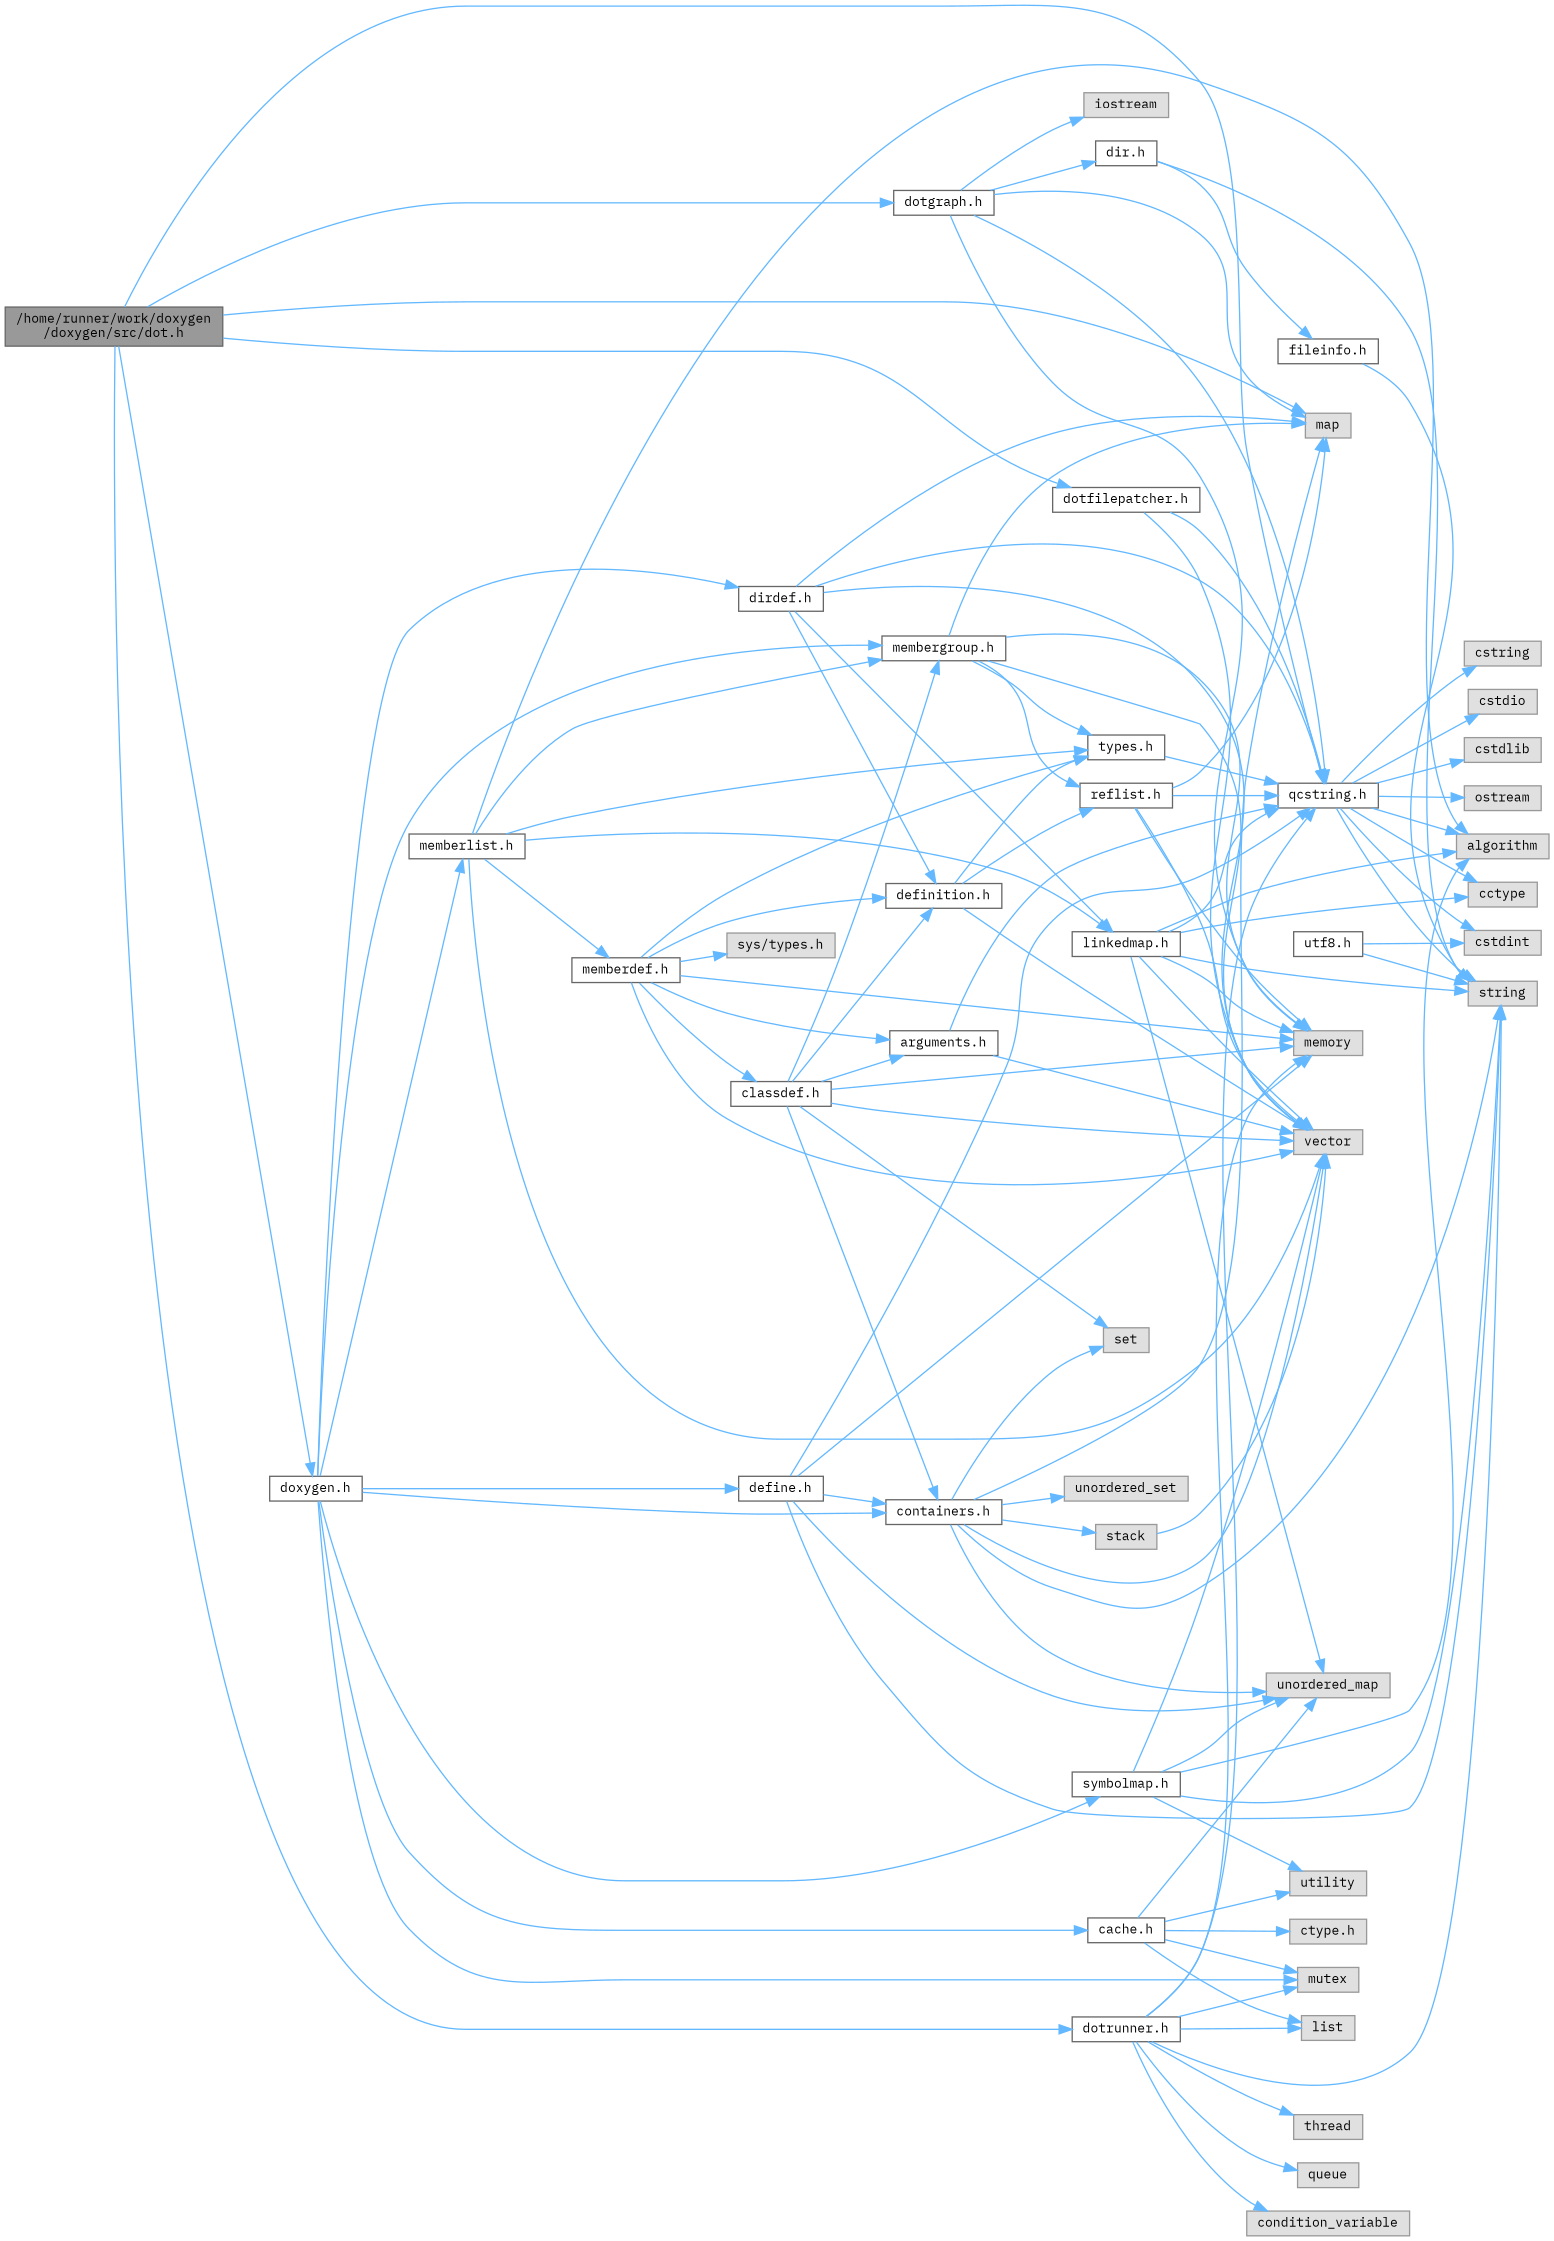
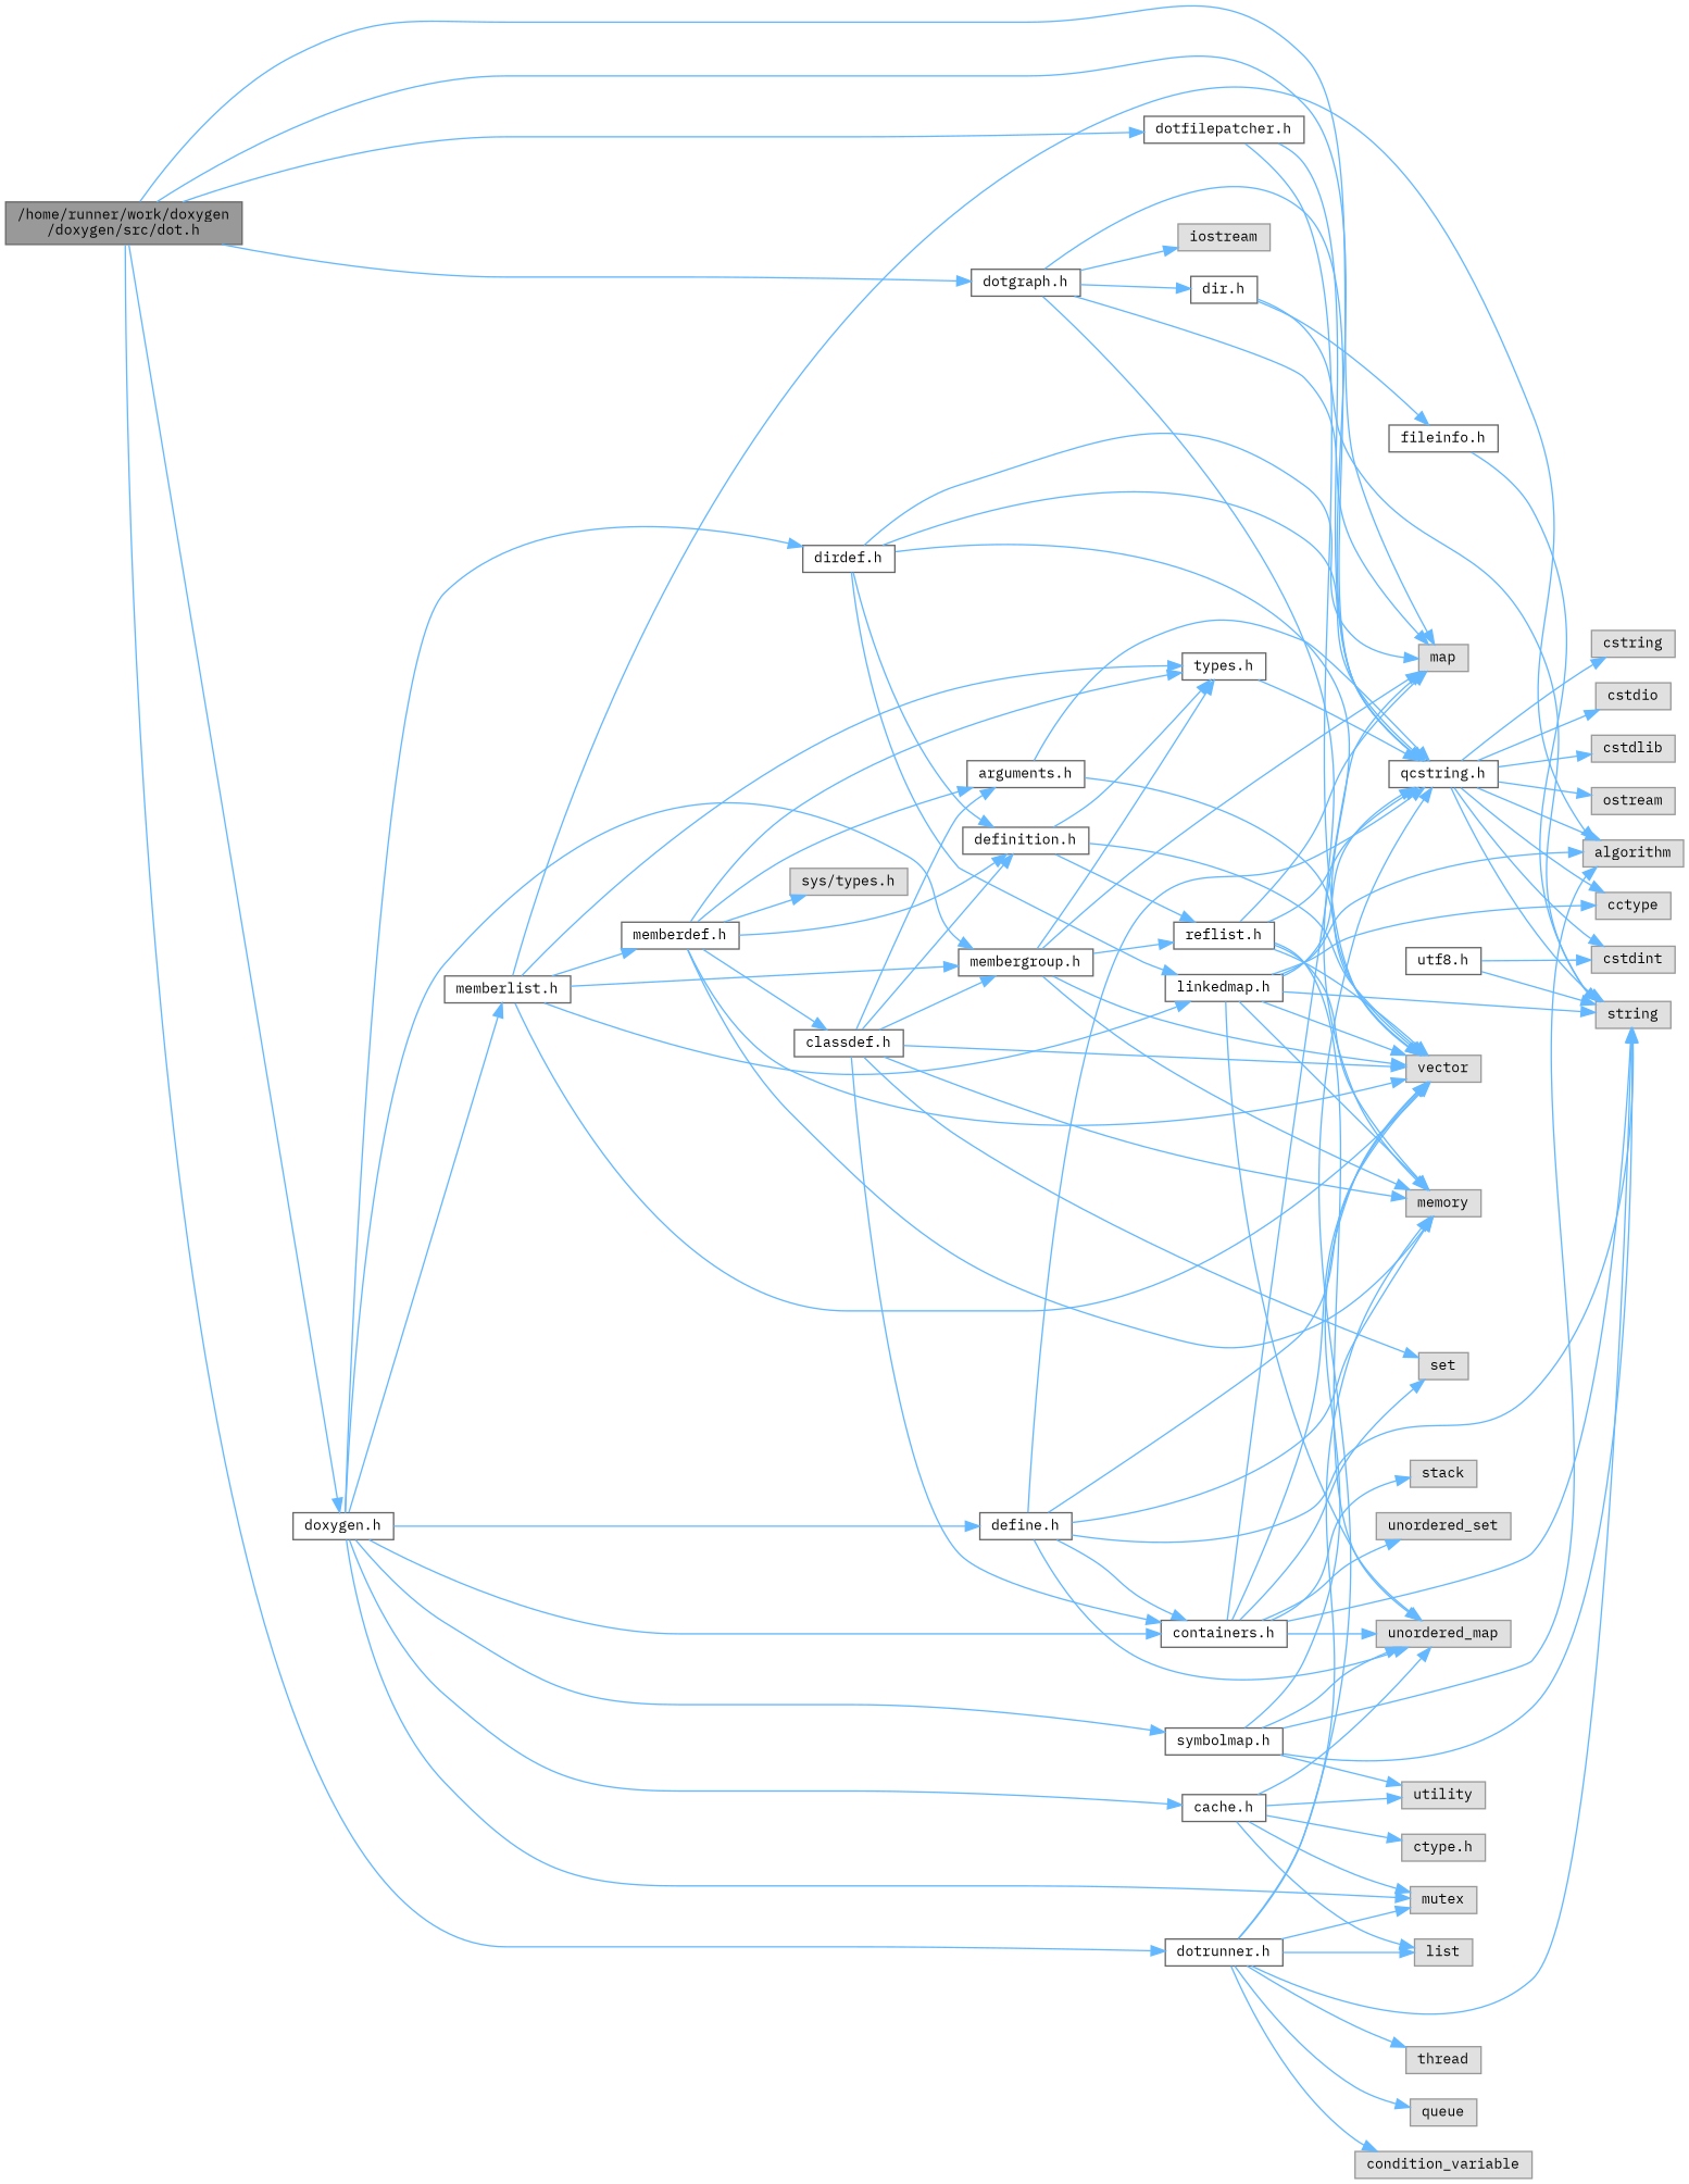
  digraph {
    fontname="IBM Plex Mono"
    rankdir=LR
    node [color=grey60 fillcolor="#E0E0E0" fontname="IBM Plex Mono" fontsize=10 shape=box style=filled]
    edge [color=steelblue1 fontname="IBM Plex Mono" fontsize=10 labelfontname=Helvetica labelfontsize=10 style=solid]
    n1 [color=gray40 fillcolor=grey60 fontcolor=black height=0.2 label="/home/runner/work/doxygen\l/doxygen/src/dot.h" width=0.4]
    n2 [height=0.2 label=map width=0.4]
    n3 [color=grey40 fillcolor=white height=0.2 label="qcstring.h" width=0.4]
    n4 [color=grey40 fillcolor=white height=0.2 label="dotgraph.h" width=0.4]
    n5 [color=grey40 fillcolor=white height=0.2 label="dotfilepatcher.h" width=0.4]
    n6 [color=grey40 fillcolor=white height=0.2 label="dotrunner.h" width=0.4]
    n7 [color=grey40 fillcolor=white height=0.2 label="doxygen.h" width=0.4]
    n8 [height=0.2 label=string width=0.4]
    n9 [height=0.2 label=algorithm width=0.4]
    n10 [height=0.2 label=cctype width=0.4]
    n11 [height=0.2 label=cstring width=0.4]
    n12 [height=0.2 label=cstdio width=0.4]
    n13 [height=0.2 label=cstdlib width=0.4]
    n14 [height=0.2 label=cstdint width=0.4]
    n15 [height=0.2 label=ostream width=0.4]
    n16 [height=0.2 label=iostream width=0.4]
    n17 [color=grey40 fillcolor=white height=0.2 label="dir.h" width=0.4]
    n18 [height=0.2 label=memory width=0.4]
    n19 [height=0.2 label=vector width=0.4]
    n20 [height=0.2 label=thread width=0.4]
    n21 [height=0.2 label=list width=0.4]
    n22 [height=0.2 label=queue width=0.4]
    n23 [height=0.2 label=mutex width=0.4]
    n24 [height=0.2 label=condition_variable width=0.4]
    n25 [color=grey40 fillcolor=white height=0.2 label="containers.h" width=0.4]
    n26 [color=grey40 fillcolor=white height=0.2 label="membergroup.h" width=0.4]
    n27 [color=grey40 fillcolor=white height=0.2 label="dirdef.h" width=0.4]
    n28 [color=grey40 fillcolor=white height=0.2 label="memberlist.h" width=0.4]
    n29 [color=grey40 fillcolor=white height=0.2 label="define.h" width=0.4]
    n30 [color=grey40 fillcolor=white height=0.2 label="cache.h" width=0.4]
    n31 [color=grey40 fillcolor=white height=0.2 label="symbolmap.h" width=0.4]
    n32 [color=grey40 fillcolor=white height=0.2 label="utf8.h" width=0.4]
    n33 [color=grey40 fillcolor=white height=0.2 label="fileinfo.h" width=0.4]
    n34 [height=0.2 label=set width=0.4]
    n35 [height=0.2 label=unordered_set width=0.4]
    n36 [height=0.2 label=unordered_map width=0.4]
    n37 [height=0.2 label=stack width=0.4]
    n38 [color=grey40 fillcolor=white height=0.2 label="types.h" width=0.4]
    n39 [color=grey40 fillcolor=white height=0.2 label="reflist.h" width=0.4]
    n40 [color=grey40 fillcolor=white height=0.2 label="linkedmap.h" width=0.4]
    n41 [color=grey40 fillcolor=white height=0.2 label="definition.h" width=0.4]
    n42 [color=grey40 fillcolor=white height=0.2 label="memberdef.h" width=0.4]
    n43 [height=0.2 label=utility width=0.4]
    n44 [height=0.2 label="ctype.h" width=0.4]
    n45 [height=0.2 label="sys/types.h" width=0.4]
    n46 [color=grey40 fillcolor=white height=0.2 label="arguments.h" width=0.4]
    n47 [color=grey40 fillcolor=white height=0.2 label="classdef.h" width=0.4]
    n1 -> n2
    n1 -> n3
    n1 -> n4
    n1 -> n5
    n1 -> n6
    n1 -> n7
    n3 -> n8
    n3 -> n9
    n3 -> n10
    n3 -> n11
    n3 -> n12
    n3 -> n13
    n3 -> n14
    n3 -> n15
    n4 -> n2
    n4 -> n3
    n4 -> n16
    n4 -> n17
    n4 -> n18
    n5 -> n3
    n5 -> n19
    n6 -> n3
    n6 -> n8
    n6 -> n18
    n6 -> n20
    n6 -> n21
    n6 -> n22
    n6 -> n23
    n6 -> n24
    n7 -> n23
    n7 -> n25
    n7 -> n26
    n7 -> n27
    n7 -> n28
    n7 -> n29
    n7 -> n30
    n7 -> n31
    n17 -> n8
    n17 -> n33
    n25 -> n2
    n25 -> n8
    n25 -> n19
    n25 -> n34
    n25 -> n35
    n25 -> n36
    n25 -> n37
    n26 -> n2
    n26 -> n18
    n26 -> n19
    n26 -> n38
    n26 -> n39
    n27 -> n2
    n27 -> n3
    n27 -> n19
    n27 -> n40
    n27 -> n41
    n28 -> n9
    n28 -> n19
    n28 -> n26
    n28 -> n38
    n28 -> n40
    n28 -> n42
    n29 -> n3
    n29 -> n8
    n29 -> n18
-   n37 -> n19
+   n29 -> n19
    n29 -> n25
    n29 -> n36
    n30 -> n21
    n30 -> n23
    n30 -> n36
    n30 -> n43
    n30 -> n44
    n31 -> n8
    n31 -> n9
    n31 -> n19
    n31 -> n36
    n31 -> n43
    n32 -> n8
    n32 -> n14
    n33 -> n8
    n38 -> n3
    n39 -> n2
    n39 -> n3
    n39 -> n18
    n39 -> n19
+   n39 -> n36
    n40 -> n3
    n40 -> n8
    n40 -> n9
    n40 -> n10
    n40 -> n18
    n40 -> n19
    n40 -> n36
    n41 -> n19
    n41 -> n38
    n41 -> n39
    n42 -> n18
    n42 -> n19
    n42 -> n38
    n42 -> n41
    n42 -> n45
    n42 -> n46
    n42 -> n47
    n46 -> n3
    n46 -> n19
    n47 -> n18
    n47 -> n19
    n47 -> n25
    n47 -> n26
    n47 -> n34
    n47 -> n41
    n47 -> n46
  }
